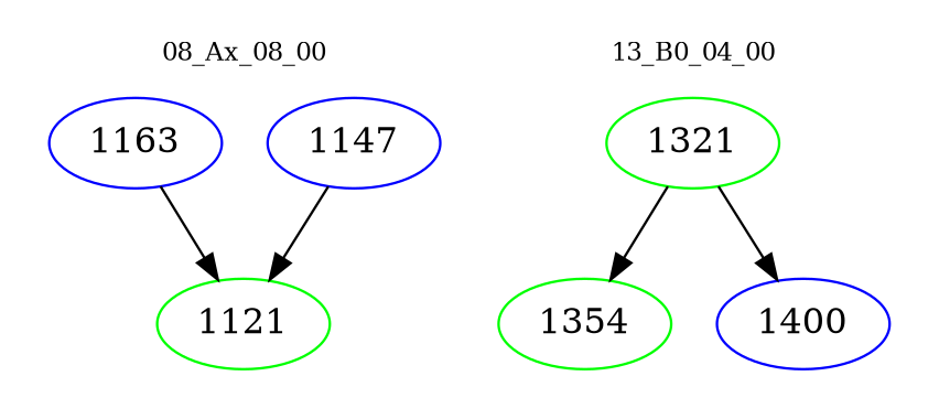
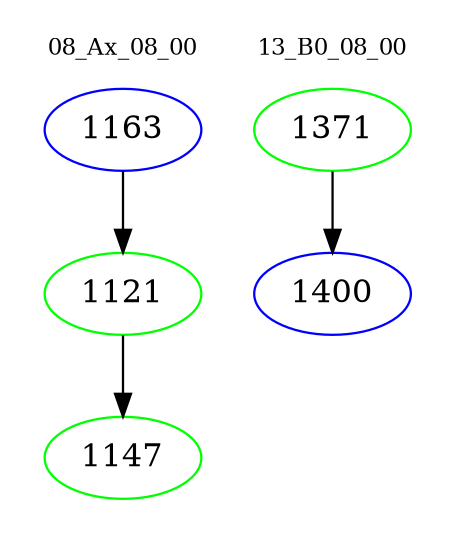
  digraph {
    node [color=green]
    edge [color=black]
-   n1 [color=blue label=1147]
+   n1 [label=1147]
    n2 [label=1121]
    n3 [color=blue label=1163]
-   n4 [label=1321]
-   n5 [label=1354]
+   n4 [label=1371]
    n6 [color=blue label=1400]
    subgraph cluster_1 {
      color=white
      fontsize=10
      label="08_Ax_08_00"
      n1
      n2
      n3
    }
    subgraph cluster_2 {
      color=white
      fontsize=10
-     label="13_B0_04_00"
+     label="13_B0_08_00"
      n4
-     n5
      n6
    }
-   n1 -> n2
+   n2 -> n1
    n3 -> n2
-   n4 -> n5
    n4 -> n6
  }
